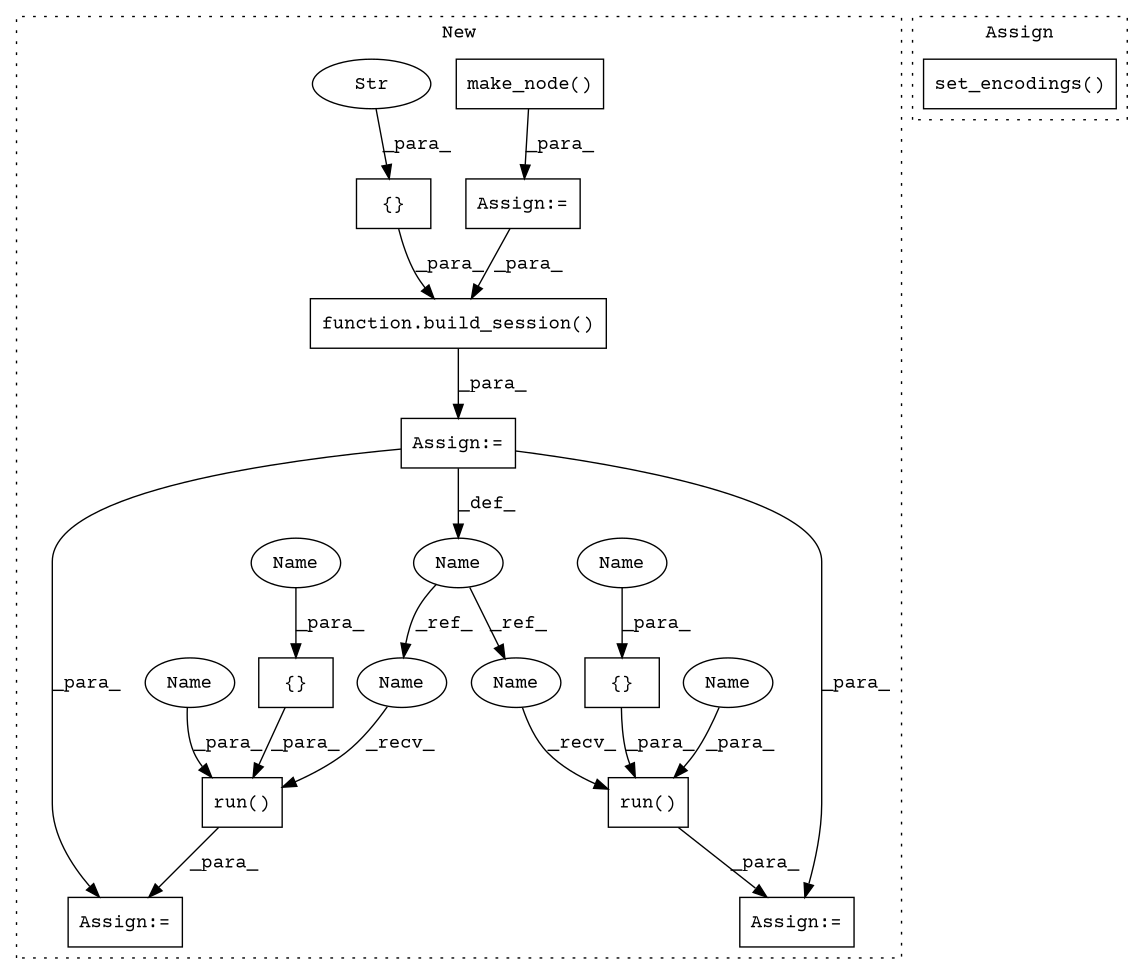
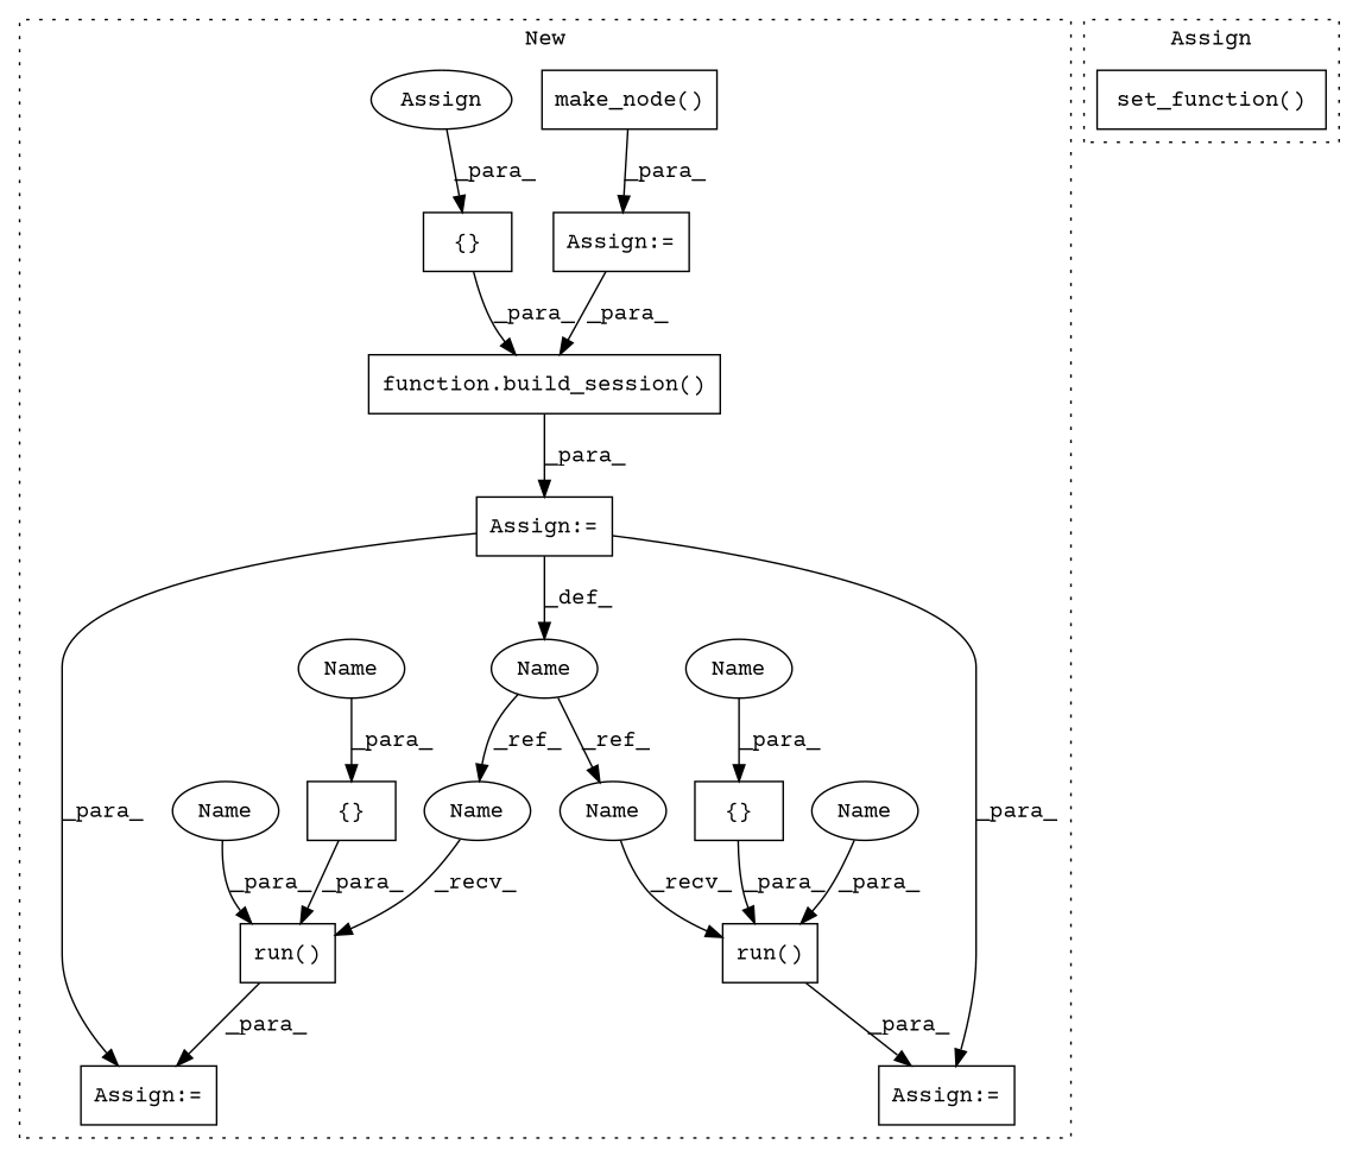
  digraph {
    fontname="Courier Prime"
    node [a=87 fontname="Courier Prime" l="1,1" s="13150,13169" shape=box]
    edge [fontname="Courier Prime"]
    n1 [a=75 l="14,1" label="function.build_session()" s="12668,12713"]
    n2 [a=75 l="12,1" label="run()" s="13132,13170"]
    n3 [a=75 l="17,138" label="make_node()" s="12419,12443"]
    n4 [a=59 l="1,0" label="{}" s="12689,12712"]
-   n5 [a=66 l=22 label=Str s=12690 shape=ellipse]
+   n5 [a=66 l=22 label=Assign s=12690 shape=ellipse]
    n6 [a=95 label="{}"]
    n7 [a=68 l=3 label="Assign:=" s=12416]
    n8 [a=68 l=3 label="Assign:=" s=13129]
    n9 [a=68 l=3 label="Assign:=" s=12665]
    n10 [a=95 label="{}" s="13450,13469"]
    n11 [a=75 l="12,1" label="run()" s="13432,13470"]
    n12 [l=7 label=Name s=12658 shape=ellipse]
    n13 [a=68 l=3 label="Assign:=" s=13429]
    n14 [l=4 label=Name s=13444 shape=ellipse]
    n15 [l=4 label=Name s=13144 shape=ellipse]
    n16 [l=7 label=Name s=13132 shape=ellipse]
    n17 [l=7 label=Name s=13432 shape=ellipse]
    n18 [label=Name shape=ellipse]
    n19 [label=Name s="13450,13469" shape=ellipse]
-   n20 [a=75 l="20,1" label="set_encodings()" s="5634,5663"]
+   n20 [a=75 l="20,1" label="set_function()" s="5634,5663"]
    subgraph cluster_1 {
      label=New
      style=dotted
      n1
      n2
      n3
      n4
      n5
      n6
      n7
      n8
      n9
      n10
      n11
      n12
      n13
      n14
      n15
      n16
      n17
      n18
      n19
    }
    subgraph cluster_2 {
      label=Assign
      style=dotted
      n20
    }
    n1 -> n9 [label=_para_]
    n2 -> n8 [label=_para_]
    n3 -> n7 [label=_para_]
    n4 -> n1 [label=_para_]
    n5 -> n4 [label=_para_]
    n6 -> n2 [label=_para_]
    n7 -> n1 [label=_para_]
    n9 -> n8 [label=_para_]
    n9 -> n12 [label=_def_]
    n9 -> n13 [label=_para_]
    n10 -> n11 [label=_para_]
    n11 -> n13 [label=_para_]
    n12 -> n16 [label=_ref_]
    n12 -> n17 [label=_ref_]
    n14 -> n11 [label=_para_]
    n15 -> n2 [label=_para_]
    n16 -> n2 [label=_recv_]
    n17 -> n11 [label=_recv_]
    n18 -> n6 [label=_para_]
    n19 -> n10 [label=_para_]
  }
